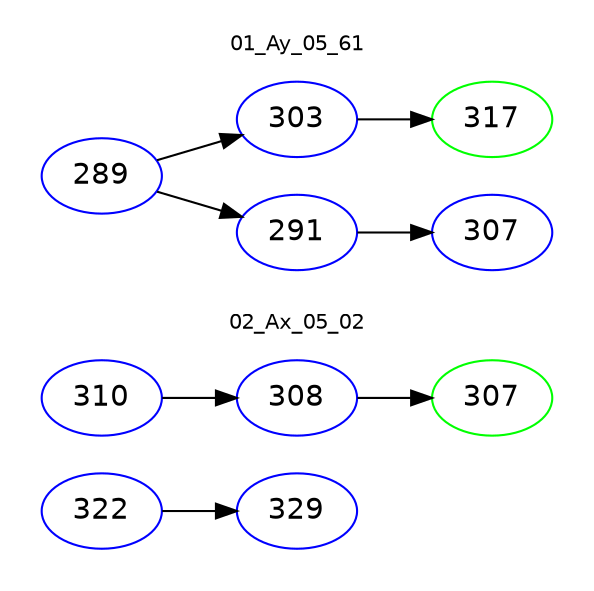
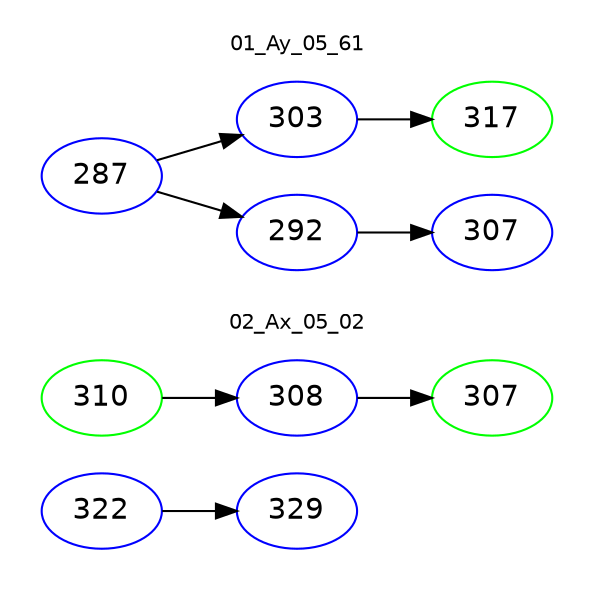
  digraph {
    fontname="DejaVu Sans"
    rankdir=LR
    node [color=blue fontname="DejaVu Sans"]
    edge [color=black fontname="DejaVu Sans"]
-   n1 [label=310]
+   n1 [color=green label=310]
    n2 [label=308]
    n3 [label=322]
    n4 [color=green label=307]
    n5 [label=329]
-   n6 [label=289]
-   n7 [label=291]
+   n6 [label=287]
+   n7 [label=292]
    n8 [label=303]
    n9 [label=307]
    n10 [color=green label=317]
    subgraph cluster_1 {
      color=white
      fontsize=10
      label="02_Ax_05_02"
      n1
      n2
      n3
      n4
      n5
    }
    subgraph cluster_2 {
      color=white
      fontsize=10
      label="01_Ay_05_61"
      n6
      n7
      n8
      n9
      n10
    }
    n1 -> n2
    n2 -> n4
    n3 -> n5
    n6 -> n7
    n6 -> n8
    n7 -> n9
    n8 -> n10
  }
